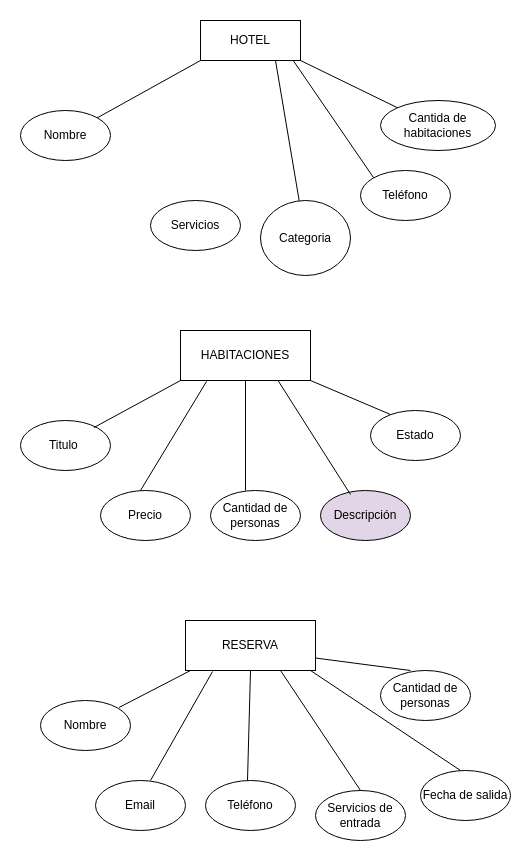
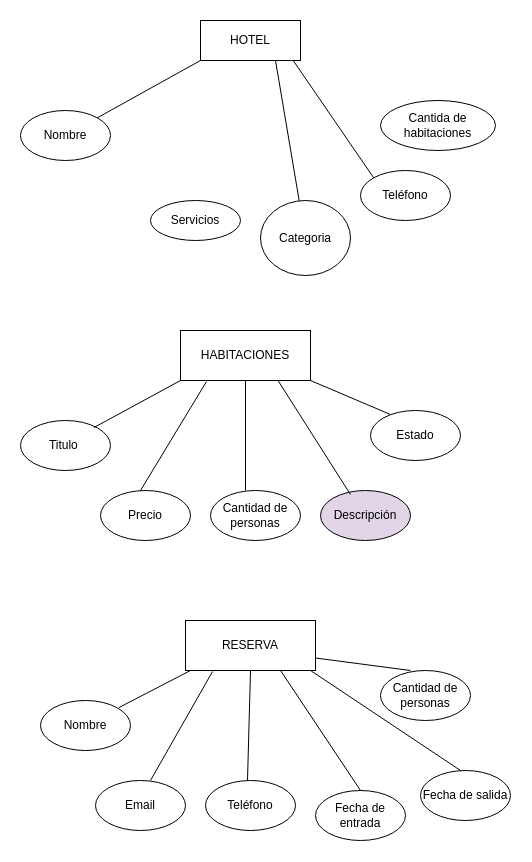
  <mxCell id="0" />
  <mxCell id="1" parent="0" />
  <mxCell id="2" value="HOTEL" style="rounded=0;whiteSpace=wrap;html=1;" parent="1" vertex="1"><mxGeometry x="200" y="20" width="100" height="40" as="geometry" /></mxCell>
  <mxCell id="3" value="Nombre" style="ellipse;whiteSpace=wrap;html=1;" parent="1" vertex="1"><mxGeometry x="20" y="110" width="90" height="50" as="geometry" /></mxCell>
  <mxCell id="4" value="" style="endArrow=none;html=1;rounded=0;entryX=0;entryY=1;entryDx=0;entryDy=0;exitX=1;exitY=0;exitDx=0;exitDy=0;" parent="1" source="3" target="2" edge="1"><mxGeometry width="50" height="50" relative="1" as="geometry"><mxPoint x="100" y="130" as="sourcePoint" /><mxPoint x="190" y="90" as="targetPoint" /><Array as="points" /></mxGeometry></mxCell>
- <mxCell id="5" value="Servicios" style="ellipse;whiteSpace=wrap;html=1;" parent="1" vertex="1"><mxGeometry x="150" y="200" width="90" height="50" as="geometry" /></mxCell>
+ <mxCell id="5" value="Servicios" style="ellipse;whiteSpace=wrap;html=1;" parent="1" vertex="1"><mxGeometry x="150" y="200" width="90" height="40" as="geometry" /></mxCell>
  <mxCell id="6" value="Categoria" style="ellipse;whiteSpace=wrap;html=1;" parent="1" vertex="1"><mxGeometry x="260" y="200" width="90" height="75" as="geometry" /></mxCell>
  <mxCell id="7" value="Teléfono" style="ellipse;whiteSpace=wrap;html=1;" parent="1" vertex="1"><mxGeometry x="360" y="170" width="90" height="50" as="geometry" /></mxCell>
  <mxCell id="8" value="Cantida de habitaciones" style="ellipse;whiteSpace=wrap;html=1;" parent="1" vertex="1"><mxGeometry x="380" y="100" width="115" height="50" as="geometry" /></mxCell>
  <mxCell id="9" value="" style="endArrow=none;html=1;rounded=0;entryX=0.75;entryY=1;entryDx=0;entryDy=0;" parent="1" source="6" target="2" edge="1"><mxGeometry width="50" height="50" relative="1" as="geometry"><mxPoint x="280" y="150" as="sourcePoint" /><mxPoint x="373" y="93" as="targetPoint" /><Array as="points" /></mxGeometry></mxCell>
  <mxCell id="10" value="" style="endArrow=none;html=1;rounded=0;entryX=0.927;entryY=1;entryDx=0;entryDy=0;entryPerimeter=0;exitX=0;exitY=0;exitDx=0;exitDy=0;" parent="1" source="7" target="2" edge="1"><mxGeometry width="50" height="50" relative="1" as="geometry"><mxPoint x="360" y="140" as="sourcePoint" /><mxPoint x="433" y="53" as="targetPoint" /><Array as="points" /></mxGeometry></mxCell>
- <mxCell id="11" value="" style="endArrow=none;html=1;rounded=0;exitX=1;exitY=1;exitDx=0;exitDy=0;entryX=0;entryY=0;entryDx=0;entryDy=0;" parent="1" source="2" target="8" edge="1"><mxGeometry width="50" height="50" relative="1" as="geometry"><mxPoint x="300" y="80" as="sourcePoint" /><mxPoint x="393" y="23" as="targetPoint" /><Array as="points" /></mxGeometry></mxCell>
  <mxCell id="12" value="HABITACIONES" style="rounded=0;whiteSpace=wrap;html=1;" parent="1" vertex="1"><mxGeometry x="180" y="330" width="130" height="50" as="geometry" /></mxCell>
  <mxCell id="13" value="Titulo&amp;nbsp;" style="ellipse;whiteSpace=wrap;html=1;" parent="1" vertex="1"><mxGeometry x="20" y="420" width="90" height="50" as="geometry" /></mxCell>
  <mxCell id="14" value="Precio" style="ellipse;whiteSpace=wrap;html=1;" parent="1" vertex="1"><mxGeometry x="100" y="490" width="90" height="50" as="geometry" /></mxCell>
  <mxCell id="15" value="Cantidad de personas" style="ellipse;whiteSpace=wrap;html=1;" parent="1" vertex="1"><mxGeometry x="210" y="490" width="90" height="50" as="geometry" /></mxCell>
  <mxCell id="16" value="Descripción" style="ellipse;whiteSpace=wrap;html=1;fillColor=#e1d5e7;" parent="1" vertex="1"><mxGeometry x="320" y="490" width="90" height="50" as="geometry" /></mxCell>
  <mxCell id="17" value="Estado" style="ellipse;whiteSpace=wrap;html=1;" parent="1" vertex="1"><mxGeometry x="370" y="410" width="90" height="50" as="geometry" /></mxCell>
  <mxCell id="18" value="" style="endArrow=none;html=1;rounded=0;entryX=0;entryY=1;entryDx=0;entryDy=0;exitX=1;exitY=0;exitDx=0;exitDy=0;" parent="1" target="12" edge="1"><mxGeometry width="50" height="50" relative="1" as="geometry"><mxPoint x="93.5" y="427" as="sourcePoint" /><mxPoint x="196.5" y="370" as="targetPoint" /><Array as="points" /></mxGeometry></mxCell>
  <mxCell id="19" value="" style="endArrow=none;html=1;rounded=0;entryX=0.2;entryY=1.02;entryDx=0;entryDy=0;exitX=1;exitY=0;exitDx=0;exitDy=0;entryPerimeter=0;" parent="1" target="12" edge="1"><mxGeometry width="50" height="50" relative="1" as="geometry"><mxPoint x="140" y="490" as="sourcePoint" /><mxPoint x="243" y="433" as="targetPoint" /><Array as="points" /></mxGeometry></mxCell>
  <mxCell id="20" value="" style="endArrow=none;html=1;rounded=0;entryX=0.5;entryY=1;entryDx=0;entryDy=0;" parent="1" target="12" edge="1"><mxGeometry width="50" height="50" relative="1" as="geometry"><mxPoint x="245" y="490" as="sourcePoint" /><mxPoint x="343" y="420" as="targetPoint" /><Array as="points" /></mxGeometry></mxCell>
  <mxCell id="21" value="" style="endArrow=none;html=1;rounded=0;entryX=0.75;entryY=1;entryDx=0;entryDy=0;exitX=0.333;exitY=0.08;exitDx=0;exitDy=0;exitPerimeter=0;" parent="1" source="16" target="12" edge="1"><mxGeometry width="50" height="50" relative="1" as="geometry"><mxPoint x="340" y="480" as="sourcePoint" /><mxPoint x="437" y="435" as="targetPoint" /><Array as="points" /></mxGeometry></mxCell>
  <mxCell id="22" value="" style="endArrow=none;html=1;rounded=0;exitX=0.433;exitY=0;exitDx=0;exitDy=0;exitPerimeter=0;entryX=0.222;entryY=0.08;entryDx=0;entryDy=0;entryPerimeter=0;" parent="1" target="17" edge="1"><mxGeometry width="50" height="50" relative="1" as="geometry"><mxPoint x="310" y="380" as="sourcePoint" /><mxPoint x="340" y="320" as="targetPoint" /><Array as="points" /></mxGeometry></mxCell>
  <mxCell id="23" value="RESERVA" style="rounded=0;whiteSpace=wrap;html=1;" parent="1" vertex="1"><mxGeometry x="185" y="620" width="130" height="50" as="geometry" /></mxCell>
  <mxCell id="24" value="Nombre" style="ellipse;whiteSpace=wrap;html=1;" parent="1" vertex="1"><mxGeometry x="40" y="700" width="90" height="50" as="geometry" /></mxCell>
  <mxCell id="25" value="Email" style="ellipse;whiteSpace=wrap;html=1;" parent="1" vertex="1"><mxGeometry x="95" y="780" width="90" height="50" as="geometry" /></mxCell>
  <mxCell id="26" value="Teléfono" style="ellipse;whiteSpace=wrap;html=1;" parent="1" vertex="1"><mxGeometry x="205" y="780" width="90" height="50" as="geometry" /></mxCell>
- <mxCell id="27" value="Servicios de entrada" style="ellipse;whiteSpace=wrap;html=1;" parent="1" vertex="1"><mxGeometry x="315" y="790" width="90" height="50" as="geometry" /></mxCell>
+ <mxCell id="27" value="Fecha de entrada" style="ellipse;whiteSpace=wrap;html=1;" parent="1" vertex="1"><mxGeometry x="315" y="790" width="90" height="50" as="geometry" /></mxCell>
  <mxCell id="28" value="Fecha de salida" style="ellipse;whiteSpace=wrap;html=1;" parent="1" vertex="1"><mxGeometry x="420" y="770" width="90" height="50" as="geometry" /></mxCell>
  <mxCell id="29" value="Cantidad de personas" style="ellipse;whiteSpace=wrap;html=1;" parent="1" vertex="1"><mxGeometry x="380" y="670" width="90" height="50" as="geometry" /></mxCell>
  <mxCell id="30" value="" style="endArrow=none;html=1;rounded=0;exitX=1;exitY=0;exitDx=0;exitDy=0;" parent="1" edge="1"><mxGeometry width="50" height="50" relative="1" as="geometry"><mxPoint x="118.5" y="707" as="sourcePoint" /><mxPoint x="190" y="670" as="targetPoint" /><Array as="points" /></mxGeometry></mxCell>
  <mxCell id="31" value="" style="endArrow=none;html=1;rounded=0;entryX=0.208;entryY=1.02;entryDx=0;entryDy=0;exitX=1;exitY=0;exitDx=0;exitDy=0;entryPerimeter=0;" parent="1" target="23" edge="1"><mxGeometry width="50" height="50" relative="1" as="geometry"><mxPoint x="150" y="780" as="sourcePoint" /><mxPoint x="236.5" y="733" as="targetPoint" /><Array as="points" /></mxGeometry></mxCell>
  <mxCell id="32" value="" style="endArrow=none;html=1;rounded=0;entryX=0.5;entryY=1;entryDx=0;entryDy=0;exitX=1;exitY=0;exitDx=0;exitDy=0;" parent="1" target="23" edge="1"><mxGeometry width="50" height="50" relative="1" as="geometry"><mxPoint x="247" y="780" as="sourcePoint" /><mxPoint x="333.5" y="733" as="targetPoint" /><Array as="points" /></mxGeometry></mxCell>
  <mxCell id="33" value="" style="endArrow=none;html=1;rounded=0;exitX=1;exitY=0;exitDx=0;exitDy=0;" parent="1" edge="1"><mxGeometry width="50" height="50" relative="1" as="geometry"><mxPoint x="360" y="790" as="sourcePoint" /><mxPoint x="280" y="670" as="targetPoint" /><Array as="points" /></mxGeometry></mxCell>
  <mxCell id="34" value="" style="endArrow=none;html=1;rounded=0;entryX=0.962;entryY=1;entryDx=0;entryDy=0;exitX=1;exitY=0;exitDx=0;exitDy=0;entryPerimeter=0;" parent="1" target="23" edge="1"><mxGeometry width="50" height="50" relative="1" as="geometry"><mxPoint x="460" y="770" as="sourcePoint" /><mxPoint x="546.5" y="723" as="targetPoint" /><Array as="points" /></mxGeometry></mxCell>
  <mxCell id="35" value="" style="endArrow=none;html=1;rounded=0;entryX=1;entryY=0.75;entryDx=0;entryDy=0;exitX=1;exitY=0;exitDx=0;exitDy=0;" parent="1" target="23" edge="1"><mxGeometry width="50" height="50" relative="1" as="geometry"><mxPoint x="410" y="670" as="sourcePoint" /><mxPoint x="496.5" y="623" as="targetPoint" /><Array as="points" /></mxGeometry></mxCell>
